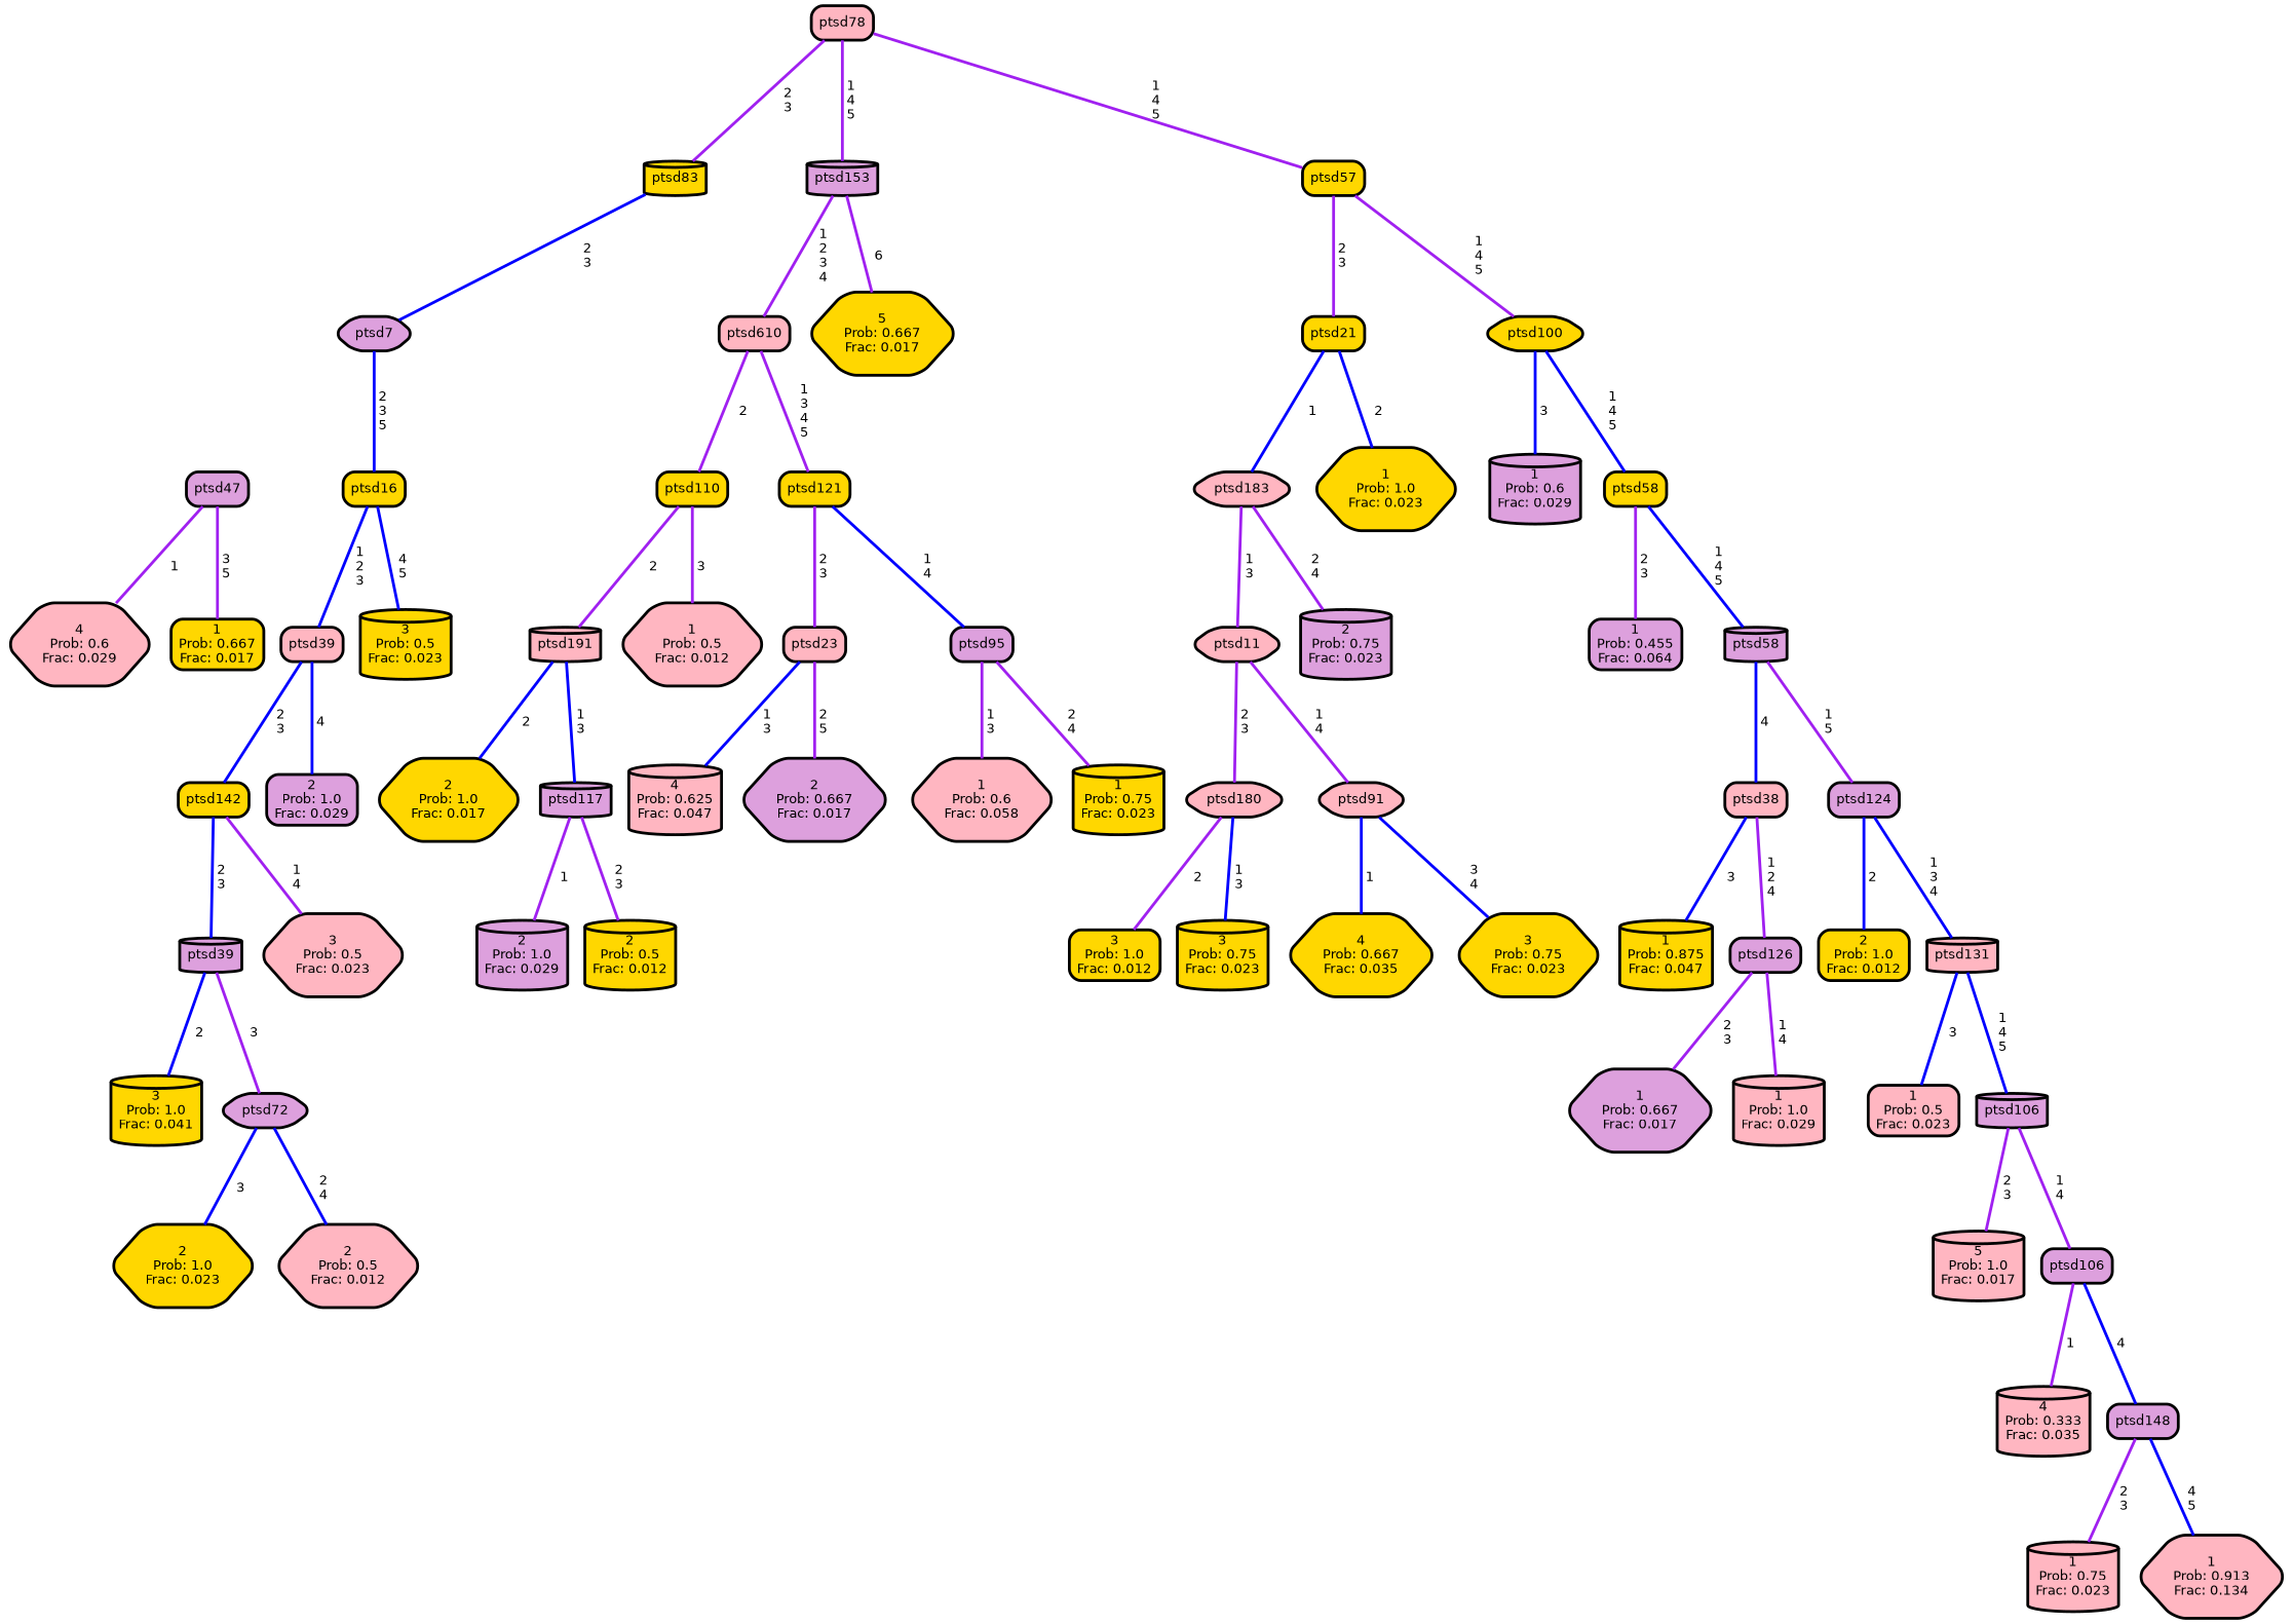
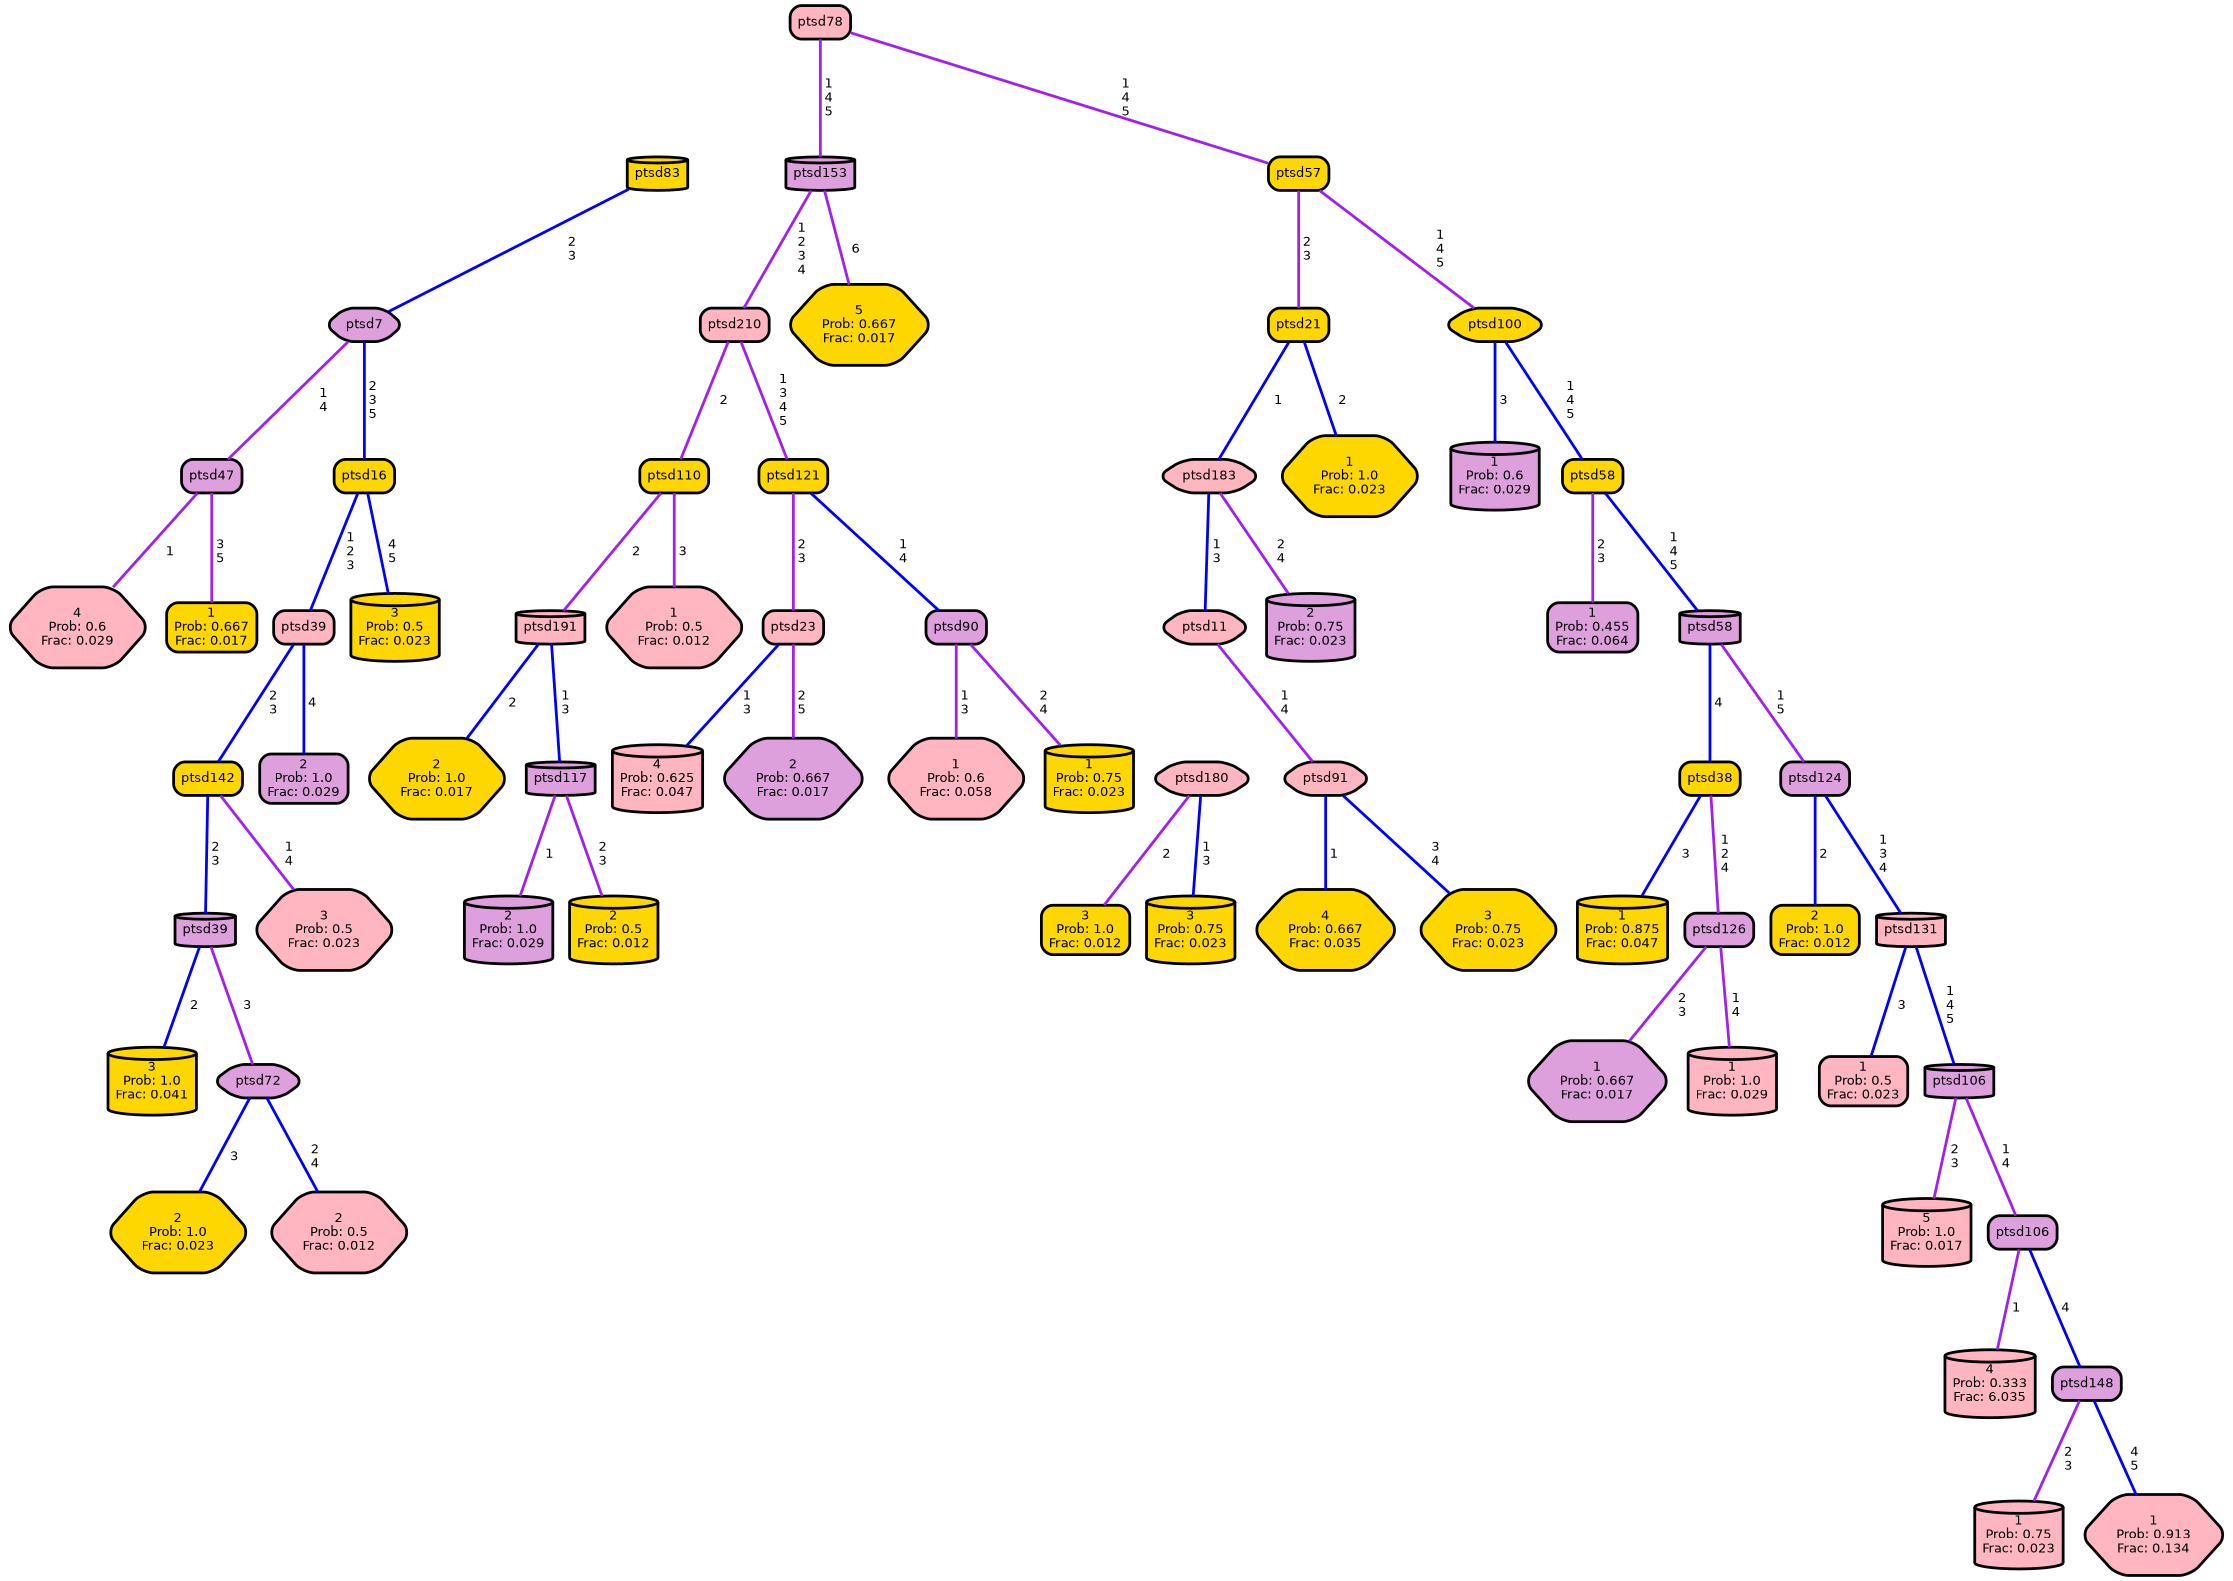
  graph {
    ranksep="0 equally"
    splines=straight
    node [color=black fillcolor=gold fontcolor=black fontname=helvetica penwidth=3 shape=box style="filled, rounded"]
    edge [color=purple fontname=helvetica penwidth=3]
    n1 [fillcolor=lightpink label="4\nProb: 0.6\nFrac: 0.029" shape=hexagon]
    n2 [fillcolor=plum label=ptsd47]
    n3 [label="1\nProb: 0.667\nFrac: 0.017"]
    n4 [fillcolor=plum label=ptsd7 shape=hexagon]
    n5 [label=ptsd16]
    n6 [fillcolor=lightpink label=ptsd39]
    n7 [label="3\nProb: 0.5\nFrac: 0.023" shape=cylinder]
    n8 [label="3\nProb: 1.0\nFrac: 0.041" shape=cylinder]
    n9 [fillcolor=plum label=ptsd39 shape=cylinder]
    n10 [fillcolor=plum label=ptsd72 shape=hexagon]
    n11 [label="2\nProb: 1.0\nFrac: 0.023" shape=hexagon]
    n12 [fillcolor=lightpink label="2\nProb: 0.5\nFrac: 0.012" shape=hexagon]
    n13 [label=ptsd142]
    n14 [fillcolor=lightpink label="3\nProb: 0.5\nFrac: 0.023" shape=hexagon]
    n15 [fillcolor=plum label="2\nProb: 1.0\nFrac: 0.029"]
    n16 [label=ptsd83 shape=cylinder]
    n17 [fillcolor=plum label=ptsd153 shape=cylinder]
-   n18 [fillcolor=lightpink label=ptsd610]
+   n18 [fillcolor=lightpink label=ptsd210]
    n19 [label="5\nProb: 0.667\nFrac: 0.017" shape=hexagon]
    n20 [label="2\nProb: 1.0\nFrac: 0.017" shape=hexagon]
    n21 [fillcolor=lightpink label=ptsd191 shape=cylinder]
    n22 [fillcolor=plum label=ptsd117 shape=cylinder]
    n23 [fillcolor=plum label="2\nProb: 1.0\nFrac: 0.029" shape=cylinder]
    n24 [label="2\nProb: 0.5\nFrac: 0.012" shape=cylinder]
    n25 [label=ptsd110]
    n26 [fillcolor=lightpink label="1\nProb: 0.5\nFrac: 0.012" shape=hexagon]
    n27 [label=ptsd121]
    n28 [fillcolor=lightpink label=ptsd23]
-   n29 [fillcolor=plum label=ptsd95]
+   n29 [fillcolor=plum label=ptsd90]
    n30 [fillcolor=lightpink label="4\nProb: 0.625\nFrac: 0.047" shape=cylinder]
    n31 [fillcolor=plum label="2\nProb: 0.667\nFrac: 0.017" shape=hexagon]
    n32 [fillcolor=lightpink label="1\nProb: 0.6\nFrac: 0.058" shape=hexagon]
    n33 [label="1\nProb: 0.75\nFrac: 0.023" shape=cylinder]
    n34 [fillcolor=lightpink label=ptsd78]
    n35 [label=ptsd57]
    n36 [label=ptsd21]
    n37 [label=ptsd100 shape=hexagon]
    n38 [label="3\nProb: 1.0\nFrac: 0.012"]
    n39 [fillcolor=lightpink label=ptsd180 shape=hexagon]
    n40 [label="3\nProb: 0.75\nFrac: 0.023" shape=cylinder]
    n41 [fillcolor=lightpink label=ptsd11 shape=hexagon]
    n42 [fillcolor=lightpink label=ptsd91 shape=hexagon]
    n43 [label="4\nProb: 0.667\nFrac: 0.035" shape=hexagon]
    n44 [label="3\nProb: 0.75\nFrac: 0.023" shape=hexagon]
    n45 [fillcolor=lightpink label=ptsd183 shape=hexagon]
    n46 [fillcolor=plum label="2\nProb: 0.75\nFrac: 0.023" shape=cylinder]
    n47 [label="1\nProb: 1.0\nFrac: 0.023" shape=hexagon]
    n48 [fillcolor=plum label="1\nProb: 0.6\nFrac: 0.029" shape=cylinder]
    n49 [label=ptsd58]
    n50 [fillcolor=plum label="1\nProb: 0.455\nFrac: 0.064"]
    n51 [fillcolor=plum label=ptsd58 shape=cylinder]
-   n52 [fillcolor=lightpink label=ptsd38]
+   n52 [label=ptsd38]
    n53 [fillcolor=plum label=ptsd124]
    n54 [label="1\nProb: 0.875\nFrac: 0.047" shape=cylinder]
    n55 [fillcolor=plum label=ptsd126]
    n56 [fillcolor=plum label="1\nProb: 0.667\nFrac: 0.017" shape=hexagon]
    n57 [fillcolor=lightpink label="1\nProb: 1.0\nFrac: 0.029" shape=cylinder]
    n58 [label="2\nProb: 1.0\nFrac: 0.012"]
    n59 [fillcolor=lightpink label=ptsd131 shape=cylinder]
    n60 [fillcolor=lightpink label="1\nProb: 0.5\nFrac: 0.023"]
    n61 [fillcolor=plum label=ptsd106 shape=cylinder]
    n62 [fillcolor=lightpink label="5\nProb: 1.0\nFrac: 0.017" shape=cylinder]
    n63 [fillcolor=plum label=ptsd106]
-   n64 [fillcolor=lightpink label="4\nProb: 0.333\nFrac: 0.035" shape=cylinder]
+   n64 [fillcolor=lightpink label="4\nProb: 0.333\nFrac: 6.035" shape=cylinder]
    n65 [fillcolor=plum label=ptsd148]
    n66 [fillcolor=lightpink label="1\nProb: 0.75\nFrac: 0.023" shape=cylinder]
    n67 [fillcolor=lightpink label="1\nProb: 0.913\nFrac: 0.134" shape=hexagon]
    subgraph sub_1 {
      rank=same
    }
    n2 -- n1 [label=" 1"]
    n2 -- n3 [label=" 3\n 5"]
+   n4 -- n2 [label=" 1\n 4"]
    n4 -- n5 [color=blue label=" 2\n 3\n 5"]
    n5 -- n6 [color=blue label=" 1\n 2\n 3"]
    n5 -- n7 [color=blue label=" 4\n 5"]
    n6 -- n13 [color=blue label=" 2\n 3"]
    n6 -- n15 [color=blue label=" 4"]
    n9 -- n8 [color=blue label=" 2"]
    n9 -- n10 [label=" 3"]
    n10 -- n11 [color=blue label=" 3"]
    n10 -- n12 [color=blue label=" 2\n 4"]
    n13 -- n9 [color=blue label=" 2\n 3"]
    n13 -- n14 [label=" 1\n 4"]
    n16 -- n4 [color=blue label=" 2\n 3"]
    n17 -- n18 [label=" 1\n 2\n 3\n 4"]
    n17 -- n19 [label=" 6"]
    n18 -- n25 [label=" 2"]
    n18 -- n27 [label=" 1\n 3\n 4\n 5"]
    n21 -- n20 [color=blue label=" 2"]
    n21 -- n22 [color=blue label=" 1\n 3"]
    n22 -- n23 [label=" 1"]
    n22 -- n24 [label=" 2\n 3"]
    n25 -- n21 [label=" 2"]
    n25 -- n26 [label=" 3"]
    n27 -- n28 [label=" 2\n 3"]
    n27 -- n29 [color=blue label=" 1\n 4"]
    n28 -- n30 [color=blue label=" 1\n 3"]
    n28 -- n31 [label=" 2\n 5"]
    n29 -- n32 [label=" 1\n 3"]
    n29 -- n33 [label=" 2\n 4"]
-   n34 -- n16 [label=" 2\n 3"]
    n34 -- n17 [label=" 1\n 4\n 5"]
    n34 -- n35 [label=" 1\n 4\n 5"]
    n35 -- n36 [label=" 2\n 3"]
    n35 -- n37 [label=" 1\n 4\n 5"]
    n36 -- n45 [color=blue label=" 1"]
    n36 -- n47 [color=blue label=" 2"]
    n37 -- n48 [color=blue label=" 3"]
    n37 -- n49 [color=blue label=" 1\n 4\n 5"]
    n39 -- n38 [label=" 2"]
    n39 -- n40 [color=blue label=" 1\n 3"]
-   n41 -- n39 [label=" 2\n 3"]
    n41 -- n42 [label=" 1\n 4"]
    n42 -- n43 [color=blue label=" 1"]
    n42 -- n44 [color=blue label=" 3\n 4"]
-   n45 -- n41 [label=" 1\n 3"]
+   n45 -- n41 [color=blue label=" 1\n 3"]
    n45 -- n46 [label=" 2\n 4"]
    n49 -- n50 [label=" 2\n 3"]
    n49 -- n51 [color=blue label=" 1\n 4\n 5"]
    n51 -- n52 [color=blue label=" 4"]
    n51 -- n53 [label=" 1\n 5"]
    n52 -- n54 [color=blue label=" 3"]
    n52 -- n55 [label=" 1\n 2\n 4"]
    n53 -- n58 [color=blue label=" 2"]
    n53 -- n59 [color=blue label=" 1\n 3\n 4"]
    n55 -- n56 [label=" 2\n 3"]
    n55 -- n57 [label=" 1\n 4"]
    n59 -- n60 [color=blue label=" 3"]
    n59 -- n61 [color=blue label=" 1\n 4\n 5"]
    n61 -- n62 [label=" 2\n 3"]
    n61 -- n63 [label=" 1\n 4"]
    n63 -- n64 [label=" 1"]
    n63 -- n65 [color=blue label=" 4"]
    n65 -- n66 [label=" 2\n 3"]
    n65 -- n67 [color=blue label=" 4\n 5"]
  }
